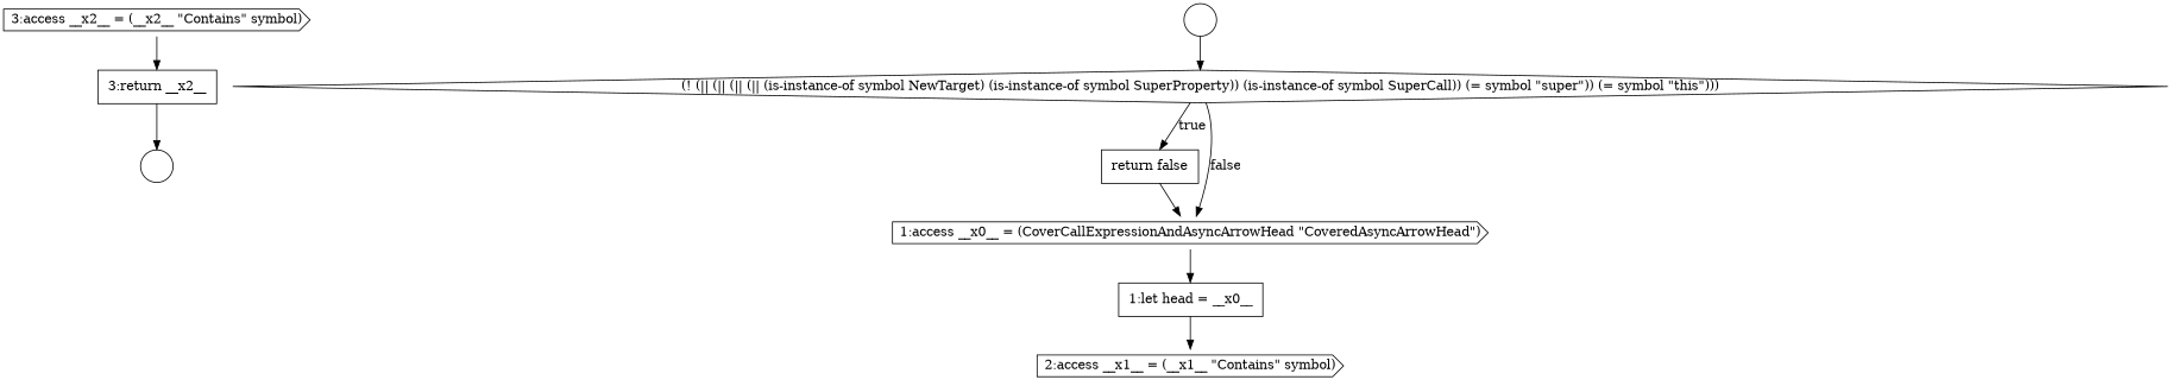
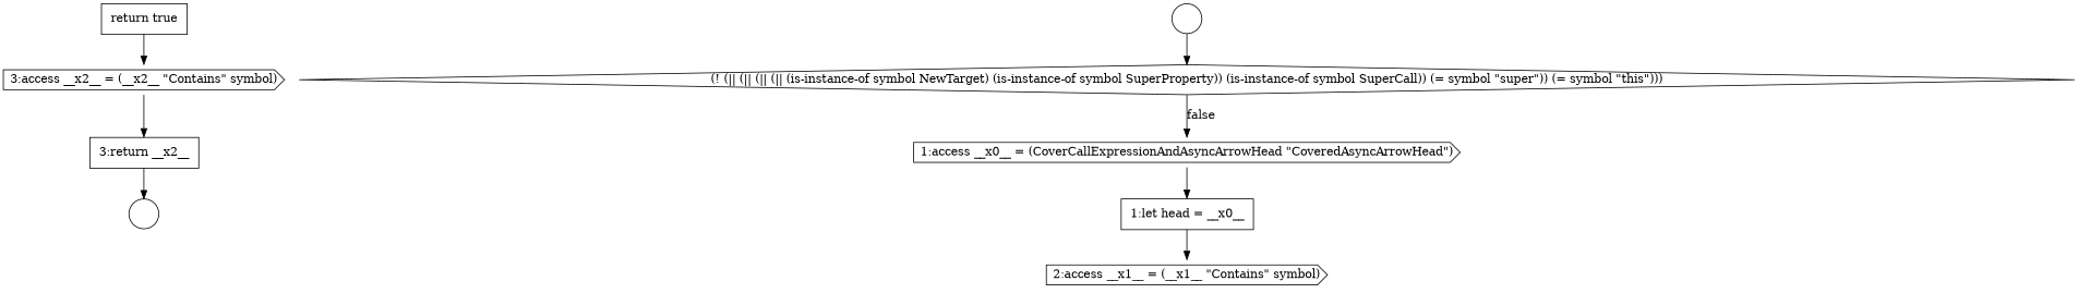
  digraph {
    node [color=black fillcolor=white shape=none style=filled]
    edge [color=black]
+   n1 [label=<<font color="black">     <table border="0" cellborder="1" cellspacing="0" cellpadding="10">       <tr><td align="left">return true</td></tr>     </table>   </font>> margin=0]
    n2 [label=<<font color="black">3:access __x2__ = (__x2__ &quot;Contains&quot; symbol)</font>> shape=cds]
    n3 [label=<<font color="black">     <table border="0" cellborder="1" cellspacing="0" cellpadding="10">       <tr><td align="left">3:return __x2__</td></tr>     </table>   </font>> margin=0]
-   n4 [label=<<font color="black">     <table border="0" cellborder="1" cellspacing="0" cellpadding="10">       <tr><td align="left">return false</td></tr>     </table>   </font>> margin=0]
    n5 [label=<<font color="black">1:access __x0__ = (CoverCallExpressionAndAsyncArrowHead &quot;CoveredAsyncArrowHead&quot;)</font>> shape=cds]
    n6 [label=<<font color="black">     <table border="0" cellborder="1" cellspacing="0" cellpadding="10">       <tr><td align="left">1:let head = __x0__</td></tr>     </table>   </font>> margin=0]
    n7 [label=" " shape=circle]
    n8 [label=<<font color="black">2:access __x1__ = (__x1__ &quot;Contains&quot; symbol)</font>> shape=cds]
    n9 [label=" " shape=circle]
    n10 [label=<<font color="black">(! (|| (|| (|| (|| (is-instance-of symbol NewTarget) (is-instance-of symbol SuperProperty)) (is-instance-of symbol SuperCall)) (= symbol &quot;super&quot;)) (= symbol &quot;this&quot;)))</font>> shape=diamond]
+   n1 -> n2
    n2 -> n3
    n3 -> n7
-   n4 -> n5
    n5 -> n6
    n6 -> n8
    n9 -> n10
-   n10 -> n4 [label=<<font color="black">true</font>>]
    n10 -> n5 [label=<<font color="black">false</font>>]
  }
